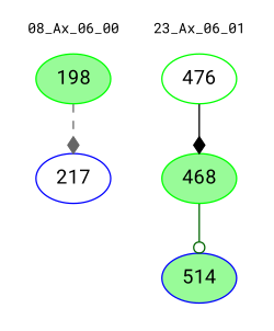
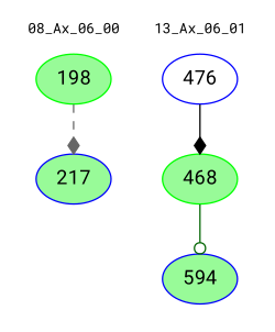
  digraph {
    fontname="Roboto Mono"
    node [color=green fillcolor=palegreen fontname="Roboto Mono" style=filled]
    edge [arrowhead=diamond fontname="Roboto Mono" style=solid]
    n1 [label=198]
-   n2 [color=blue fillcolor=white label=217]
-   n3 [fillcolor=white label=476]
+   n2 [color=blue label=217]
+   n3 [color=blue fillcolor=white label=476]
    n4 [label=468]
-   n5 [color=blue label=514]
+   n5 [color=blue label=594]
    subgraph cluster_1 {
      color=white
      fontsize=10
      label="08_Ax_06_00"
      n1
      n2
    }
    subgraph cluster_2 {
      color=white
      fontsize=10
-     label="23_Ax_06_01"
+     label="13_Ax_06_01"
      n3
      n4
      n5
    }
    n1 -> n2 [color=gray40 style=dashed]
    n3 -> n4 [color=black]
    n4 -> n5 [arrowhead=odot color=darkgreen]
  }
